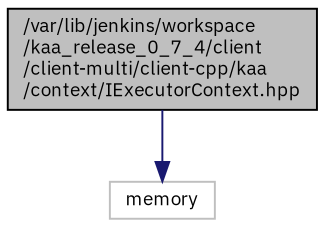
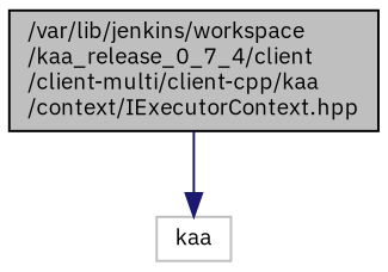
  digraph {
    fontname="IBM Plex Sans"
    node [fontname="IBM Plex Sans" fontsize=10 shape=record]
    n1 [color=black fillcolor=grey75 fontcolor=black height=0.2 label="/var/lib/jenkins/workspace\l/kaa_release_0_7_4/client\l/client-multi/client-cpp/kaa\l/context/IExecutorContext.hpp" style=filled width=0.4]
-   n2 [color=grey75 height=0.2 label=memory width=0.4]
+   n2 [color=grey75 height=0.2 label=kaa width=0.4]
    n1 -> n2 [color=midnightblue fontname="IBM Plex Sans" fontsize=10 labelfontname=FreeSans labelfontsize=10 style=solid]
  }
